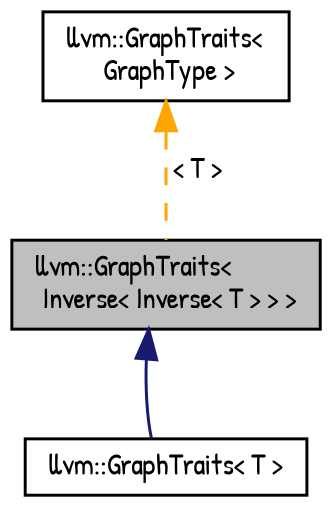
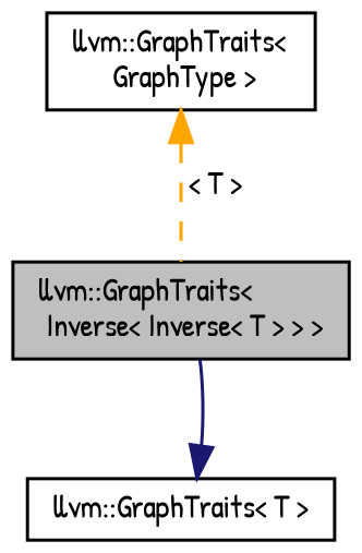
  digraph {
    fontname="Patrick Hand"
    node [color=black fontname="Patrick Hand" fontsize=10 shape=box]
    edge [dir=back fontname="Patrick Hand" fontsize=10 labelfontname=Helvetica labelfontsize=10]
    n1 [fillcolor=grey75 fontcolor=black height=0.2 label="llvm::GraphTraits\<\l Inverse\< Inverse\< T \> \> \>" style=filled width=0.4]
    n2 [height=0.2 label="llvm::GraphTraits\< T \>" width=0.4]
    n3 [height=0.2 label="llvm::GraphTraits\<\l GraphType \>" width=0.4]
-   n1 -> n2 [color=midnightblue style=solid]
+   n2 -> n1 [color=midnightblue style=solid]
    n3 -> n1 [color=orange label=" \< T \>" style=dashed]
  }
